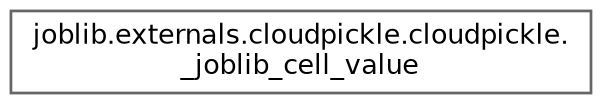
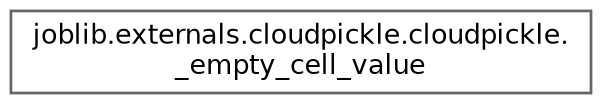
  digraph {
    rankdir=LR
-   n1 [color=grey40 fillcolor=white fontname=Helvetica fontsize=10 height=0.2 label="joblib.externals.cloudpickle.cloudpickle.\l_joblib_cell_value" shape=box style=filled width=0.4]
+   n1 [color=grey40 fillcolor=white fontname=Helvetica fontsize=10 height=0.2 label="joblib.externals.cloudpickle.cloudpickle.\l_empty_cell_value" shape=box style=filled width=0.4]
  }
